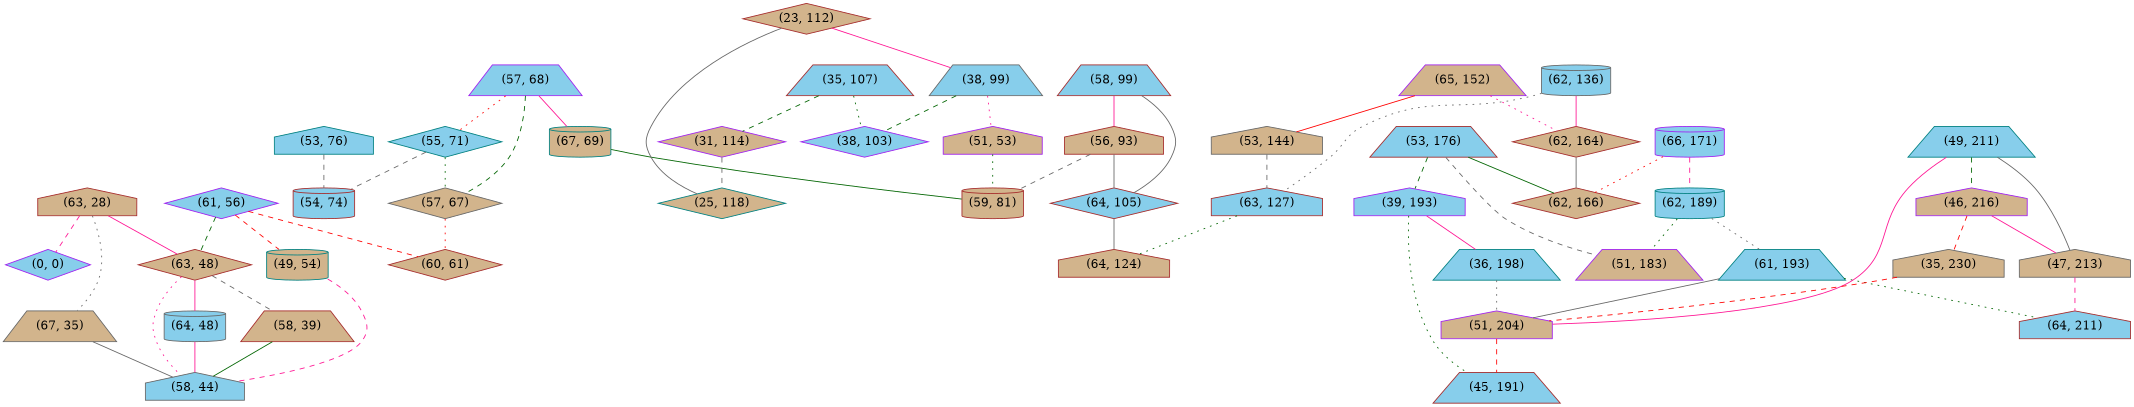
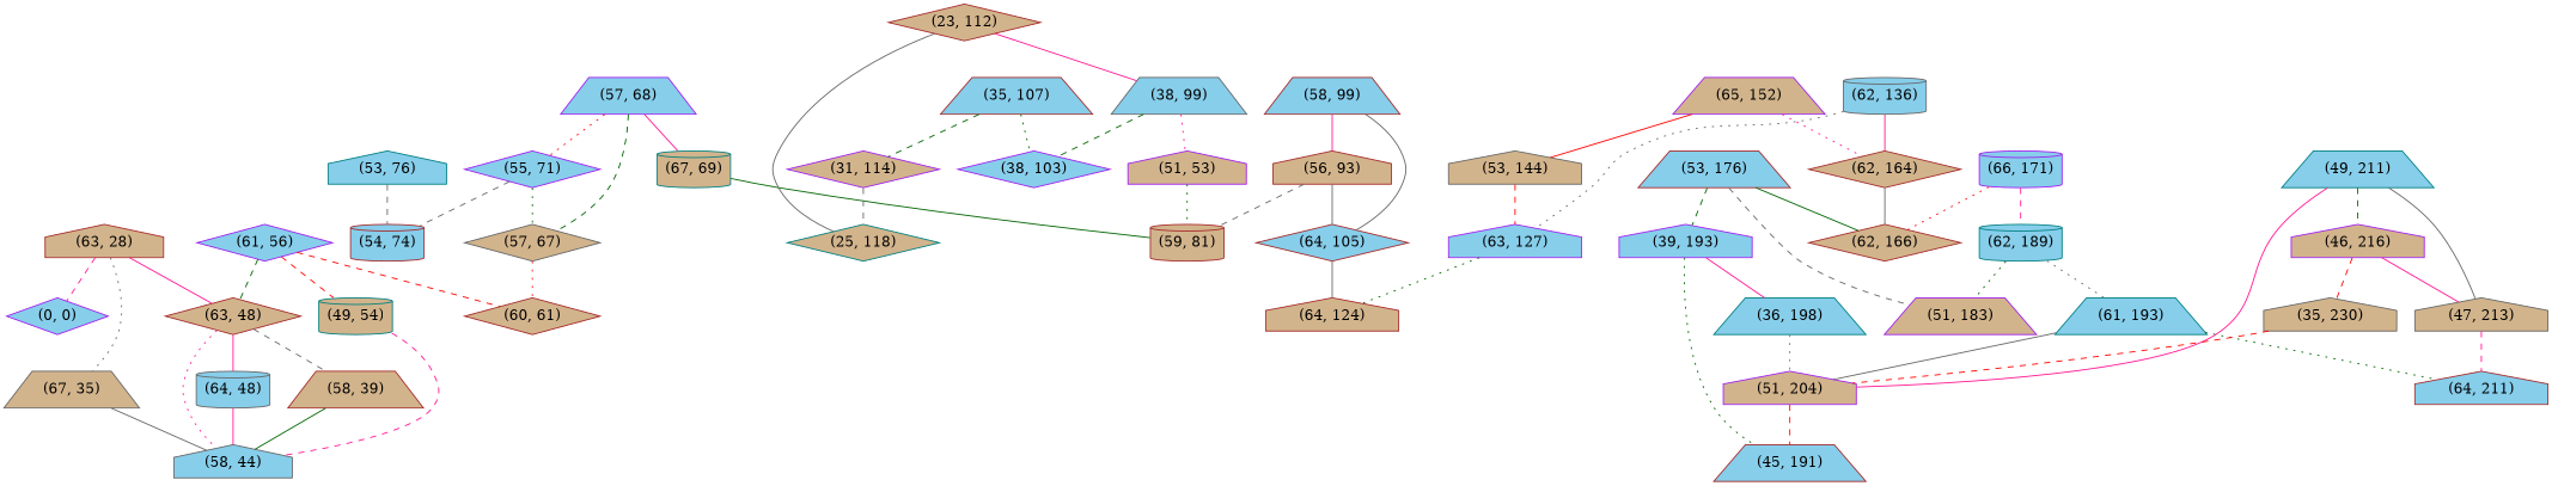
  graph {
    node [color=brown fillcolor=tan shape=house style=filled]
    edge [color=gray40 style=solid weight=1]
    "(63, 48)" [shape=diamond]
    "(63, 28)"
    "(67, 35)" [color=gray40 shape=trapezium]
    "(0, 0)" [color=purple fillcolor=skyblue shape=diamond]
    "(64, 48)" [color=gray40 fillcolor=skyblue shape=cylinder]
    "(58, 39)" [shape=trapezium]
    "(58, 44)" [color=gray40 fillcolor=skyblue]
    "(65, 152)" [color=purple shape=trapezium]
    "(53, 144)" [color=gray40]
    "(62, 164)" [shape=diamond]
-   "(63, 127)" [fillcolor=skyblue]
+   "(63, 127)" [color=purple fillcolor=skyblue]
    "(62, 166)" [shape=diamond]
    "(61, 56)" [color=purple fillcolor=skyblue shape=diamond]
    "(49, 54)" [color=teal shape=cylinder]
    "(60, 61)" [shape=diamond]
    "(57, 68)" [color=purple fillcolor=skyblue shape=trapezium]
-   "(55, 71)" [color=teal fillcolor=skyblue shape=diamond]
+   "(55, 71)" [color=purple fillcolor=skyblue shape=diamond]
    "(57, 67)" [color=gray40 shape=diamond]
    "(67, 69)" [color=teal shape=cylinder]
    "(54, 74)" [fillcolor=skyblue shape=cylinder]
    "(59, 81)" [shape=cylinder]
    "(66, 171)" [color=purple fillcolor=skyblue shape=cylinder]
    "(62, 189)" [color=teal fillcolor=skyblue shape=cylinder]
    "(61, 193)" [color=teal fillcolor=skyblue shape=trapezium]
    "(51, 183)" [color=purple shape=trapezium]
    "(35, 107)" [fillcolor=skyblue shape=trapezium]
    "(31, 114)" [color=purple shape=diamond]
    "(38, 103)" [color=purple fillcolor=skyblue shape=diamond]
    "(25, 118)" [color=teal shape=diamond]
    "(51, 204)" [color=purple]
    "(64, 211)" [fillcolor=skyblue]
    "(62, 136)" [color=gray40 fillcolor=skyblue shape=cylinder]
    "(64, 124)"
    "(53, 176)" [fillcolor=skyblue shape=trapezium]
    "(39, 193)" [color=purple fillcolor=skyblue]
    "(36, 198)" [color=teal fillcolor=skyblue shape=trapezium]
    "(45, 191)" [fillcolor=skyblue shape=trapezium]
    "(53, 76)" [color=teal fillcolor=skyblue]
    "(49, 211)" [color=teal fillcolor=skyblue shape=trapezium]
    "(46, 216)" [color=purple]
    "(47, 213)" [color=gray40]
    "(35, 230)" [color=gray40]
    "(23, 112)" [shape=diamond]
    "(38, 99)" [color=gray40 fillcolor=skyblue shape=trapezium]
    n45 [color=purple label="(51, 53)"]
    "(58, 99)" [fillcolor=skyblue shape=trapezium]
    "(56, 93)"
    "(64, 105)" [fillcolor=skyblue shape=diamond]
    "(63, 48)" -- "(64, 48)" [color=deeppink]
    "(63, 48)" -- "(58, 39)" [style=dashed weight=3]
    "(63, 48)" -- "(58, 44)" [color=deeppink style=dotted weight=3]
    "(63, 28)" -- "(63, 48)" [color=deeppink weight=3]
    "(63, 28)" -- "(67, 35)" [style=dotted]
    "(63, 28)" -- "(0, 0)" [color=deeppink style=dashed weight=4]
    "(67, 35)" -- "(58, 44)"
    "(64, 48)" -- "(58, 44)" [color=deeppink weight=3]
    "(58, 39)" -- "(58, 44)" [color=darkgreen]
    "(65, 152)" -- "(53, 144)" [color=red]
    "(65, 152)" -- "(62, 164)" [color=deeppink style=dotted weight=3]
-   "(53, 144)" -- "(63, 127)" [style=dashed]
+   "(53, 144)" -- "(63, 127)" [color=red style=dashed]
    "(62, 164)" -- "(62, 166)"
    "(63, 127)" -- "(64, 124)" [color=darkgreen style=dotted]
    "(61, 56)" -- "(63, 48)" [color=darkgreen style=dashed weight=3]
    "(61, 56)" -- "(49, 54)" [color=red style=dashed weight=3]
    "(61, 56)" -- "(60, 61)" [color=red style=dashed]
    "(49, 54)" -- "(58, 44)" [color=deeppink style=dashed]
    "(57, 68)" -- "(55, 71)" [color=red style=dotted weight=3]
    "(57, 68)" -- "(57, 67)" [color=darkgreen style=dashed]
    "(57, 68)" -- "(67, 69)" [color=deeppink weight=3]
    "(55, 71)" -- "(57, 67)" [color=darkgreen style=dotted weight=3]
    "(55, 71)" -- "(54, 74)" [style=dashed]
    "(57, 67)" -- "(60, 61)" [color=red style=dotted weight=3]
    "(67, 69)" -- "(59, 81)" [color=darkgreen]
    "(66, 171)" -- "(62, 166)" [color=red style=dotted]
    "(66, 171)" -- "(62, 189)" [color=deeppink style=dashed weight=3]
    "(62, 189)" -- "(61, 193)" [style=dotted]
    "(62, 189)" -- "(51, 183)" [color=darkgreen style=dotted weight=3]
    "(61, 193)" -- "(51, 204)"
    "(61, 193)" -- "(64, 211)" [color=darkgreen style=dotted]
    "(35, 107)" -- "(31, 114)" [color=darkgreen style=dashed]
    "(35, 107)" -- "(38, 103)" [color=darkgreen style=dotted weight=3]
    "(31, 114)" -- "(25, 118)" [style=dashed weight=3]
    "(51, 204)" -- "(45, 191)" [color=red style=dashed weight=3]
    "(62, 136)" -- "(62, 164)" [color=deeppink weight=3]
    "(62, 136)" -- "(63, 127)" [style=dotted]
    "(53, 176)" -- "(62, 166)" [color=darkgreen]
    "(53, 176)" -- "(51, 183)" [style=dashed]
    "(53, 176)" -- "(39, 193)" [color=darkgreen style=dashed]
    "(39, 193)" -- "(36, 198)" [color=deeppink]
    "(39, 193)" -- "(45, 191)" [color=darkgreen style=dotted]
    "(36, 198)" -- "(51, 204)" [style=dotted weight=3]
    "(53, 76)" -- "(54, 74)" [style=dashed weight=3]
    "(49, 211)" -- "(51, 204)" [color=deeppink]
    "(49, 211)" -- "(46, 216)" [color=darkgreen style=dashed weight=3]
    "(49, 211)" -- "(47, 213)" [weight=3]
    "(46, 216)" -- "(47, 213)" [color=deeppink]
    "(46, 216)" -- "(35, 230)" [color=red style=dashed weight=3]
    "(47, 213)" -- "(64, 211)" [color=deeppink style=dashed weight=3]
    "(35, 230)" -- "(51, 204)" [color=red style=dashed]
    "(23, 112)" -- "(25, 118)"
    "(23, 112)" -- "(38, 99)" [color=deeppink]
    "(38, 99)" -- "(38, 103)" [color=darkgreen style=dashed]
    "(38, 99)" -- n45 [color=deeppink style=dotted]
    n45 -- "(59, 81)" [color=darkgreen style=dotted]
    "(58, 99)" -- "(56, 93)" [color=deeppink weight=3]
    "(58, 99)" -- "(64, 105)"
    "(56, 93)" -- "(59, 81)" [style=dashed]
    "(56, 93)" -- "(64, 105)" [weight=3]
    "(64, 105)" -- "(64, 124)" [weight=3]
  }
